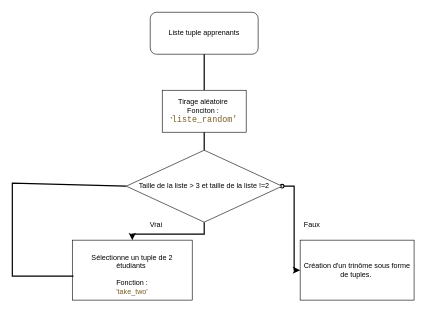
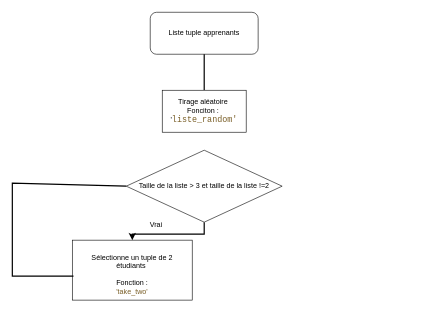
  <mxCell id="0" />
  <mxCell id="1" parent="0" />
  <mxCell id="2" value="Liste tuple apprenants" style="rounded=1;whiteSpace=wrap;html=1;" parent="1" vertex="1"><mxGeometry x="250" y="20" width="180" height="70" as="geometry" /></mxCell>
  <mxCell id="3" value="" style="endArrow=none;html=1;rounded=0;exitX=0.5;exitY=0;exitDx=0;exitDy=0;strokeWidth=2;" parent="1" edge="1"><mxGeometry width="50" height="50" relative="1" as="geometry"><mxPoint x="340" y="150" as="sourcePoint" /><mxPoint x="340" y="90" as="targetPoint" /></mxGeometry></mxCell>
  <mxCell id="4" value="Tirage aléatoire&amp;nbsp;&lt;br&gt;Fonciton :&amp;nbsp; '&lt;span style=&quot;color: rgb(121, 94, 38); background-color: rgb(255, 255, 255); font-family: Consolas, &amp;quot;Courier New&amp;quot;, monospace; font-size: 14px;&quot;&gt;liste_random'&lt;/span&gt;" style="rounded=0;whiteSpace=wrap;html=1;" parent="1" vertex="1"><mxGeometry x="270" y="150" width="140" height="70" as="geometry" /></mxCell>
  <mxCell id="5" style="edgeStyle=orthogonalEdgeStyle;rounded=0;orthogonalLoop=1;jettySize=auto;html=1;entryX=0.5;entryY=0;entryDx=0;entryDy=0;startArrow=none;startFill=0;strokeWidth=2;" parent="1" source="7" target="8" edge="1"><mxGeometry relative="1" as="geometry" /></mxCell>
- <mxCell id="6" style="edgeStyle=orthogonalEdgeStyle;rounded=0;orthogonalLoop=1;jettySize=auto;html=1;exitX=1;exitY=0.5;exitDx=0;exitDy=0;entryX=0;entryY=0.5;entryDx=0;entryDy=0;fontColor=#795E26;startArrow=oval;startFill=0;strokeWidth=2;" parent="1" source="7" target="11" edge="1"><mxGeometry relative="1" as="geometry"><Array as="points"><mxPoint x="490" y="310" /><mxPoint x="490" y="450" /></Array></mxGeometry></mxCell>
  <mxCell id="7" value="Taille de la liste &amp;gt; 3 et taille de la liste !=2" style="rhombus;whiteSpace=wrap;html=1;" parent="1" vertex="1"><mxGeometry x="210" y="250" width="260" height="120" as="geometry" /></mxCell>
  <mxCell id="8" value="&lt;br&gt;Sélectionne un tuple de 2&lt;br&gt;étudiants&amp;nbsp;&lt;br&gt;&lt;br&gt;Fonction :&lt;br&gt;&lt;font color=&quot;#795e26&quot;&gt;'take_two'&lt;/font&gt;" style="rounded=0;whiteSpace=wrap;html=1;" parent="1" vertex="1"><mxGeometry x="120" y="400" width="200" height="100" as="geometry" /></mxCell>
- <mxCell id="9" value="" style="endArrow=none;html=1;rounded=0;entryX=0.5;entryY=1;entryDx=0;entryDy=0;exitX=0.5;exitY=0;exitDx=0;exitDy=0;strokeWidth=2;" parent="1" source="7" target="4" edge="1"><mxGeometry width="50" height="50" relative="1" as="geometry"><mxPoint x="330" y="240" as="sourcePoint" /><mxPoint x="380" y="190" as="targetPoint" /></mxGeometry></mxCell>
  <mxCell id="10" value="Vrai" style="text;html=1;strokeColor=none;fillColor=none;align=center;verticalAlign=middle;whiteSpace=wrap;rounded=0;" parent="1" vertex="1"><mxGeometry x="230" y="360" width="60" height="30" as="geometry" /></mxCell>
- <mxCell id="11" value="&lt;font color=&quot;#000000&quot;&gt;Création d'un trinôme sous forme de tuples.&amp;nbsp;&lt;/font&gt;" style="rounded=0;whiteSpace=wrap;html=1;fontColor=#795E26;" parent="1" vertex="1"><mxGeometry x="500" y="400" width="190" height="100" as="geometry" /></mxCell>
- <mxCell id="12" value="Faux" style="text;html=1;strokeColor=none;fillColor=none;align=center;verticalAlign=middle;whiteSpace=wrap;rounded=0;fontColor=#000000;" parent="1" vertex="1"><mxGeometry x="490" y="360" width="60" height="30" as="geometry" /></mxCell>
  <mxCell id="13" value="" style="endArrow=none;html=1;rounded=0;entryX=0.01;entryY=0.6;entryDx=0;entryDy=0;entryPerimeter=0;exitX=0;exitY=0.5;exitDx=0;exitDy=0;strokeWidth=2;" parent="1" source="7" target="8" edge="1"><mxGeometry width="50" height="50" relative="1" as="geometry"><mxPoint x="20" y="300" as="sourcePoint" /><mxPoint x="120" y="463" as="targetPoint" /><Array as="points"><mxPoint x="20" y="305" /><mxPoint x="20" y="460" /><mxPoint x="100" y="460" /></Array></mxGeometry></mxCell>
